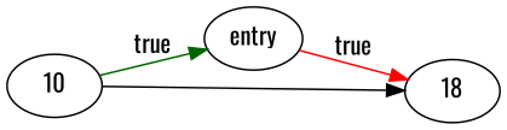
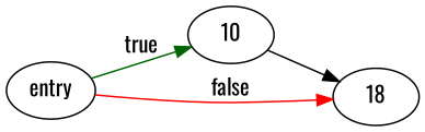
  digraph {
    fontname=Oswald
    rankdir=LR
    node [fontname=Oswald]
    edge [fontname=Oswald]
    n1 [label=entry]
    10
    n3 [label=18]
-   10 -> n1 [color=darkgreen label=true]
-   n1 -> n3 [color=red label=true]
+   n1 -> 10 [color=darkgreen label=true]
+   n1 -> n3 [color=red label=false]
    10 -> n3
  }
